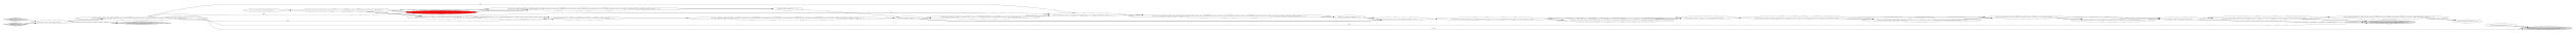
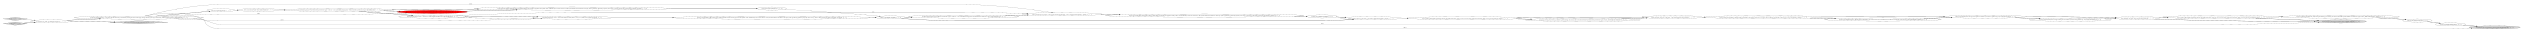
  digraph {
    fontname="Open Sans"
    rankdir=LR
    node [fillcolor=white fontname="Open Sans" shape=ellipse style=filled]
    edge [fontname="Open Sans" style=bold]
    n1 [label="PathChildrenCache cache2 = new PathChildrenCache(client,\"/test\",true,false,exec)@@@21@@@['0', '0', '1']"]
    n2 [label="cache2.getListenable().addListener(new PathChildrenCacheListener(){@Override public void childEvent(CuratorFramework client,PathChildrenCacheEvent event){if (event.getData().getPath().equals(\"/test/one\")) {events2.offer(event.getType())}}})@@@22@@@['0', '0', '1']"]
    n3 [label="cache2.start()@@@30@@@['0', '0', '1']"]
    n4 [label="cache2.close()@@@43@@@['0', '0', '1']"]
    n5 [fillcolor=lightgray label="{TestCleanState.closeAndTestClean(client)}@@@45@@@['0', '0', '1']"]
    n6 [label="cache.getListenable().addListener(new PathChildrenCacheListener(){@Override public void childEvent(CuratorFramework client,PathChildrenCacheEvent event){if (event.getData().getPath().equals(\"/test/one\")) {events.offer(event.getType())}}})@@@11@@@['0', '0', '1']"]
    n7 [label="cache.start()@@@19@@@['1', '1', '1']"]
    n8 [label="client.create().forPath(\"/test/one\",\"hey there\".getBytes())@@@31@@@['1', '1', '1']"]
    n9 [label="final BlockingQueue<PathChildrenCacheEvent.Type> events2 = new LinkedBlockingQueue<PathChildrenCacheEvent.Type>()@@@20@@@['0', '0', '1']"]
    n10 [label="Assert.assertEquals(events.poll(timing.forWaiting().seconds(),TimeUnit.SECONDS),PathChildrenCacheEvent.Type.CHILD_ADDED)@@@32@@@['1', '1', '1']"]
    n11 [label="CuratorFramework client = CuratorFrameworkFactory.newClient(server.getConnectString(),timing.session(),timing.connection(),new RetryOneTime(1))@@@4@@@['1', '1', '1']"]
    n12 [fillcolor=red label="PathChildrenCache cache = new PathChildrenCache(client,\"/test\",true)@@@9@@@['1', '0', '0']"]
+   n13 [label="client.start()@@@5@@@['1', '1', '1']"]
    n14 [label="PathChildrenCache cache = new PathChildrenCache(client,\"/test\",true,false,exec)@@@10@@@['0', '0', '1']"]
    n15 [fillcolor=lightgray label="{TestCleanState.closeAndTestClean(client)}@@@28@@@['1', '1', '0']"]
    n16 [label="cache.getListenable().addListener(new PathChildrenCacheListener(){@Override public void childEvent(CuratorFramework client,PathChildrenCacheEvent event){if (event.getData().getPath().equals(\"/test/one\")) {events.offer(event.getType())}}})@@@10@@@['1', '1', '0']"]
    n17 [label="client.create().forPath(\"/test\")@@@7@@@['1', '1', '1']"]
    n18 [label="Timing timing = new Timing()@@@3@@@['1', '1', '1']"]
    n19 [fillcolor=lightgray label="testBasicsOnTwoCachesWithSameExecutor['0', '0', '1']" shape=diamond]
    n20 [label="client.setData().forPath(\"/test/one\",\"sup!\".getBytes())@@@34@@@['1', '1', '1']"]
    n21 [label="Assert.assertEquals(events.poll(timing.forWaiting().seconds(),TimeUnit.SECONDS),PathChildrenCacheEvent.Type.CHILD_UPDATED)@@@35@@@['1', '1', '1']"]
    n22 [label="Assert.assertEquals(new String(cache.getCurrentData(\"/test/one\").getData()),\"sup!\")@@@37@@@['1', '1', '1']"]
    n23 [label="Assert.assertEquals(events2.poll(timing.forWaiting().seconds(),TimeUnit.SECONDS),PathChildrenCacheEvent.Type.CHILD_UPDATED)@@@36@@@['0', '0', '1']"]
    n24 [label="Assert.assertEquals(new String(cache2.getCurrentData(\"/test/one\").getData()),\"sup!\")@@@38@@@['0', '0', '1']"]
    n25 [label="client.delete().forPath(\"/test/one\")@@@39@@@['1', '1', '1']"]
    n26 [label="Assert.assertEquals(events.poll(timing.forWaiting().seconds(),TimeUnit.SECONDS),PathChildrenCacheEvent.Type.CHILD_REMOVED)@@@40@@@['1', '0', '1']"]
    n27 [fillcolor=lightgray label="testBasics['0', '1', '0']" shape=diamond]
    n28 [label="Assert.assertEquals(events2.poll(timing.forWaiting().seconds(),TimeUnit.SECONDS),PathChildrenCacheEvent.Type.CHILD_ADDED)@@@33@@@['0', '0', '1']"]
    n29 [label="cache.start()@@@18@@@['1', '1', '0']"]
    n30 [label="final BlockingQueue<PathChildrenCacheEvent.Type> events = new LinkedBlockingQueue<PathChildrenCacheEvent.Type>()@@@8@@@['1', '1', '1']"]
    n31 [label="final ExecutorService exec = Executors.newSingleThreadExecutor()@@@9@@@['0', '0', '1']"]
    n32 [fillcolor=lightgray label="testBasics['1', '0', '0']" shape=diamond]
    n33 [label="Assert.assertEquals(events2.poll(timing.forWaiting().seconds(),TimeUnit.SECONDS),PathChildrenCacheEvent.Type.CHILD_REMOVED)@@@41@@@['0', '0', '1']"]
    n34 [label="cache.close()@@@42@@@['0', '0', '1']"]
    n1 -> n2
    n2 -> n3
    n3 -> n8
    n4 -> n5
    n6 -> n7
    n7 -> n8
    n7 -> n9
    n8 -> n10
    n9 -> n1
    n10 -> n20
    n10 -> n28
    n11 -> n1 [label=client style=solid]
    n11 -> n5 [label=client style=solid]
    n11 -> n12 [label=client style=solid]
+   n11 -> n13
    n11 -> n14 [label=client style=solid]
    n11 -> n15 [label=client style=solid]
    n12 -> n16
+   n13 -> n17
    n14 -> n6
    n16 -> n29
    n17 -> n30
    n18 -> n11
    n18 -> n19
    n20 -> n21
    n21 -> n22
    n21 -> n23
    n22 -> n24
    n22 -> n25
    n23 -> n22
    n24 -> n25
    n25 -> n15
    n25 -> n26
    n26 -> n15
    n26 -> n33
    n27 -> n18 [style=solid]
    n28 -> n20
    n29 -> n7 [style=solid]
    n30 -> n12
    n30 -> n16
    n30 -> n31
    n31 -> n1 [label=exec style=solid]
    n31 -> n14
    n31 -> n14 [label=exec style=solid]
    n32 -> n18
    n33 -> n34
+   n34 -> n4
  }
